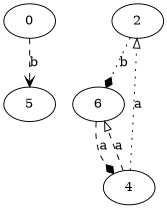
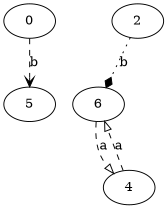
  strict digraph {
    edge [arrowhead=diamond style=dashed]
    0
    5
    2
    6
    4
    0 -> 5 [arrowhead=vee label=b]
    2 -> 6 [label=b style=dotted]
-   6 -> 4 [label=a]
-   4 -> 2 [arrowhead=onormal label=a style=dotted]
+   6 -> 4 [arrowhead=onormal label=a]
    4 -> 6 [arrowhead=onormal label=a]
  }
